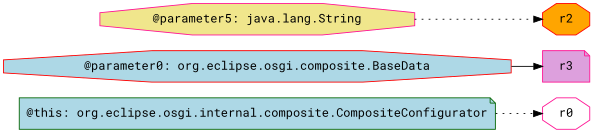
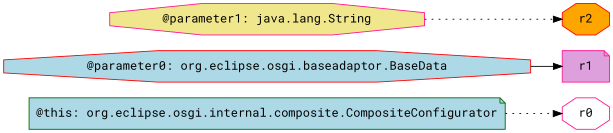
  digraph {
    fontname="Roboto Mono"
    rankdir=LR
    node [color=deeppink fillcolor=lightblue fontname="Roboto Mono" shape=octagon style=filled]
    edge [fontname="Roboto Mono" style=dotted]
    n1 [color=darkgreen label="@this: org.eclipse.osgi.internal.composite.CompositeConfigurator" shape=note]
    n2 [fillcolor=white label=r0]
-   n3 [color=red label="@parameter0: org.eclipse.osgi.composite.BaseData"]
-   n4 [fillcolor=plum label=r3 shape=note]
-   n5 [fillcolor=khaki label="@parameter5: java.lang.String"]
+   n3 [color=red label="@parameter0: org.eclipse.osgi.baseadaptor.BaseData"]
+   n4 [fillcolor=plum label=r1 shape=note]
+   n5 [fillcolor=khaki label="@parameter1: java.lang.String"]
    n6 [color=red fillcolor=orange label=r2]
    n1 -> n2
    n3 -> n4 [style=solid]
    n5 -> n6
  }
